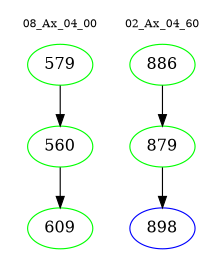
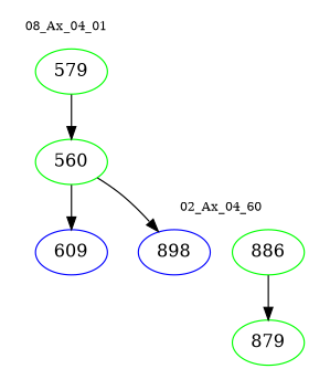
  digraph {
    fontname="DejaVu Serif"
    node [color=green fontname="DejaVu Serif"]
    edge [color=black fontname="DejaVu Serif"]
    n1 [label=579]
    n2 [label=560]
-   n3 [label=609]
+   n3 [color=blue label=609]
    n4 [label=886]
    n5 [label=879]
    n6 [color=blue label=898]
    subgraph cluster_1 {
      color=white
      fontsize=10
-     label="08_Ax_04_00"
+     label="08_Ax_04_01"
      n1
      n2
      n3
    }
    subgraph cluster_2 {
      color=white
      fontsize=10
      label="02_Ax_04_60"
      n4
      n5
      n6
    }
    n1 -> n2
    n2 -> n3
    n4 -> n5
-   n5 -> n6
+   n2 -> n6
  }
